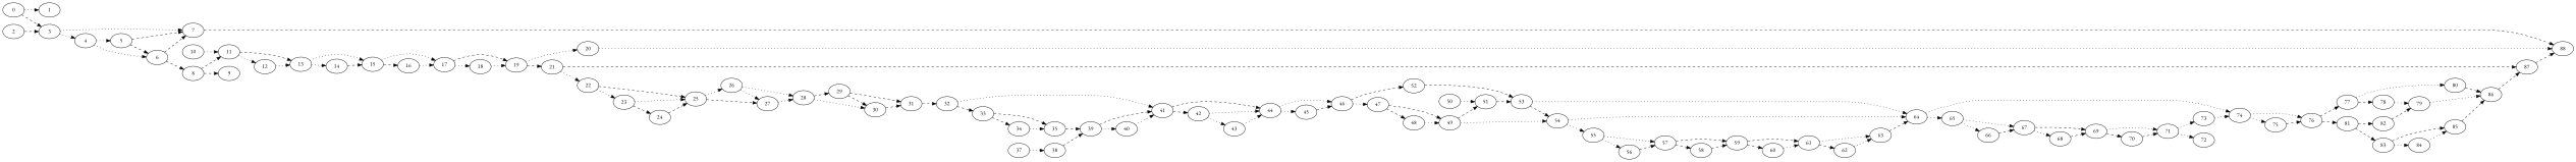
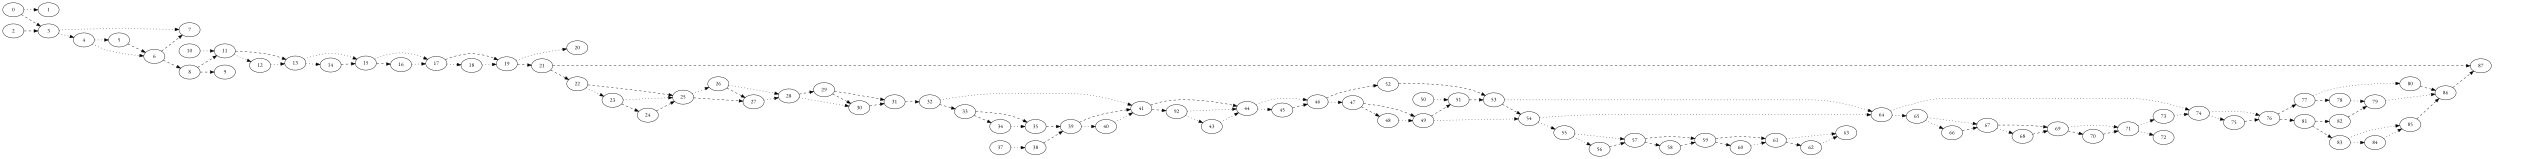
  digraph {
    fontname="EB Garamond"
    rankdir=LR
    node [fontname="EB Garamond"]
    edge [fontname="EB Garamond" style=dashed]
    0
    1
    3
    4
    7
    2
    5
    6
-   88
    8
    9
    11
    12
    13
    10
    14
    15
    16
    17
    18
    19
    20
    21
    22
    87
    23
    25
    24
    26
    27
    28
    29
    30
    31
    32
    33
    41
    34
    35
-   42
+   42 [label=92]
    44
    39
    40
    37
    38
    43
    45
    46
    47
    52
    48
    49
    53
    51
    54
    50
    64
    55
    65
    74
    56
    57
    58
    59
    60
    61
    62
    63
    66
    67
    75
    76
    68
    69
    70
    71
    72
    73
    77
    81
    78
    80
    82
    83
    79
    86
    84
    85
    0 -> 1 [style=dotted]
    0 -> 3
    3 -> 4 [style=dotted]
    3 -> 7 [style=dotted]
    4 -> 5 [style=dotted]
    4 -> 6 [style=dotted]
-   7 -> 88
    2 -> 3
-   5 -> 7
    5 -> 6
    6 -> 7
    6 -> 8
    8 -> 9
    8 -> 11
    11 -> 12 [style=dotted]
    11 -> 13
    12 -> 13 [style=dotted]
    13 -> 14 [style=dotted]
    13 -> 15 [style=dotted]
    10 -> 11 [style=dotted]
    14 -> 15
    15 -> 16
    15 -> 17 [style=dotted]
    16 -> 17 [style=dotted]
    17 -> 18 [style=dotted]
    17 -> 19
    18 -> 19 [style=dotted]
    19 -> 20 [style=dotted]
    19 -> 21
-   20 -> 88 [style=dotted]
-   21 -> 22 [style=dotted]
+   21 -> 22
    21 -> 87
    22 -> 23 [style=dotted]
    22 -> 25
-   87 -> 88
    23 -> 25 [style=dotted]
    23 -> 24
    25 -> 26 [style=dotted]
    25 -> 27
    24 -> 25
-   26 -> 27 [style=dotted]
+   26 -> 27
    26 -> 28 [style=dotted]
    27 -> 28 [style=dotted]
    28 -> 29
    28 -> 30 [style=dotted]
    29 -> 30
    29 -> 31
    30 -> 31
    31 -> 32
    32 -> 33
    32 -> 41 [style=dotted]
    33 -> 34
    33 -> 35
    41 -> 42
    41 -> 44
    34 -> 35 [style=dotted]
    35 -> 39
    42 -> 44 [style=dotted]
    42 -> 43 [style=dotted]
    44 -> 45 [style=dotted]
    44 -> 46 [style=dotted]
    39 -> 41
    39 -> 40 [style=dotted]
    40 -> 41 [style=dotted]
    37 -> 38 [style=dotted]
    38 -> 39
    43 -> 44 [style=dotted]
    45 -> 46
    46 -> 47 [style=dotted]
    46 -> 52
    47 -> 48
    47 -> 49
    52 -> 53
    48 -> 49 [style=dotted]
    49 -> 51
    49 -> 54 [style=dotted]
    53 -> 54
    53 -> 64 [style=dotted]
    51 -> 53
    54 -> 64 [style=dotted]
    54 -> 55 [style=dotted]
    50 -> 51 [style=dotted]
    64 -> 65 [style=dotted]
    64 -> 74 [style=dotted]
    55 -> 56 [style=dotted]
    55 -> 57 [style=dotted]
    65 -> 66 [style=dotted]
    65 -> 67 [style=dotted]
    74 -> 75 [style=dotted]
    74 -> 76 [style=dotted]
    56 -> 57
    57 -> 58
    57 -> 59
    58 -> 59
    59 -> 60
    59 -> 61
    60 -> 61 [style=dotted]
    61 -> 62
    61 -> 63 [style=dotted]
    62 -> 63 [style=dotted]
-   63 -> 64
    66 -> 67
    67 -> 68 [style=dotted]
    67 -> 69
    75 -> 76
    76 -> 77
    76 -> 81
    68 -> 69
    69 -> 70
    69 -> 71 [style=dotted]
    70 -> 71
    71 -> 72 [style=dotted]
    71 -> 73 [style=dotted]
    73 -> 74 [style=dotted]
    77 -> 78
    77 -> 80 [style=dotted]
    81 -> 82
    81 -> 83
    78 -> 79 [style=dotted]
    80 -> 86
    82 -> 79
    83 -> 84 [style=dotted]
-   83 -> 85
+   83 -> 85 [style=dotted]
    79 -> 86 [style=dotted]
    86 -> 87
    84 -> 85 [style=dotted]
    85 -> 86
  }
